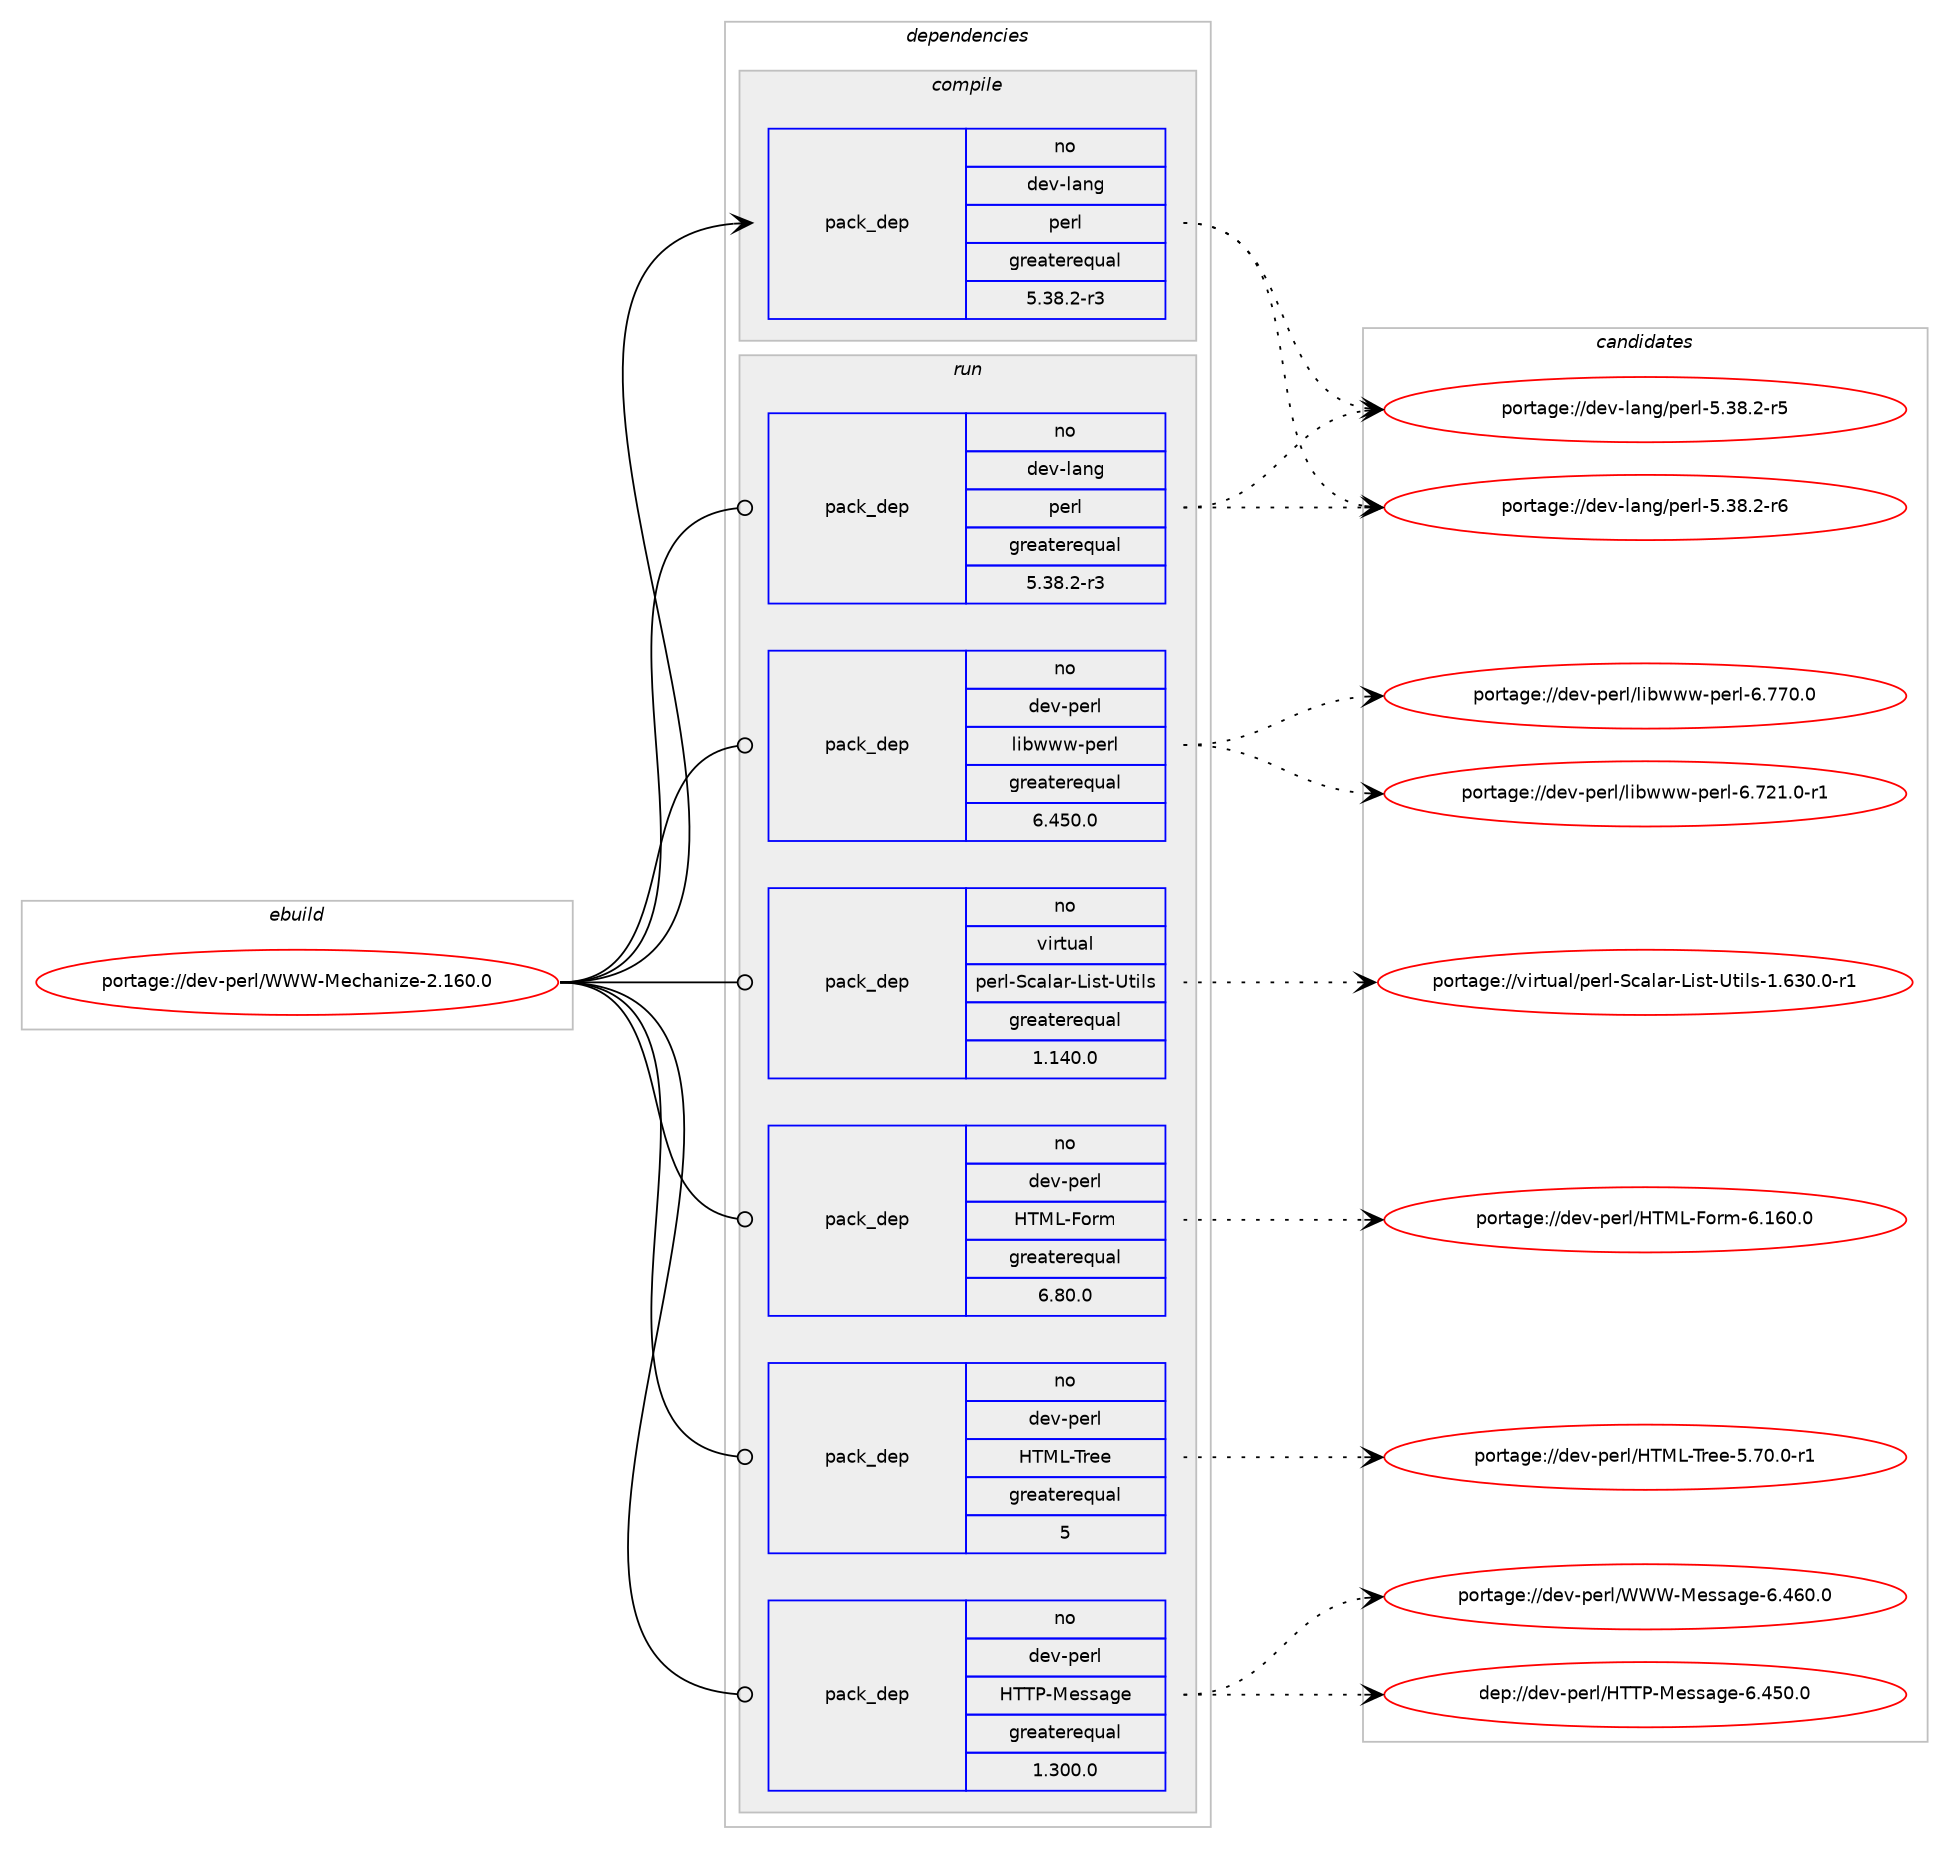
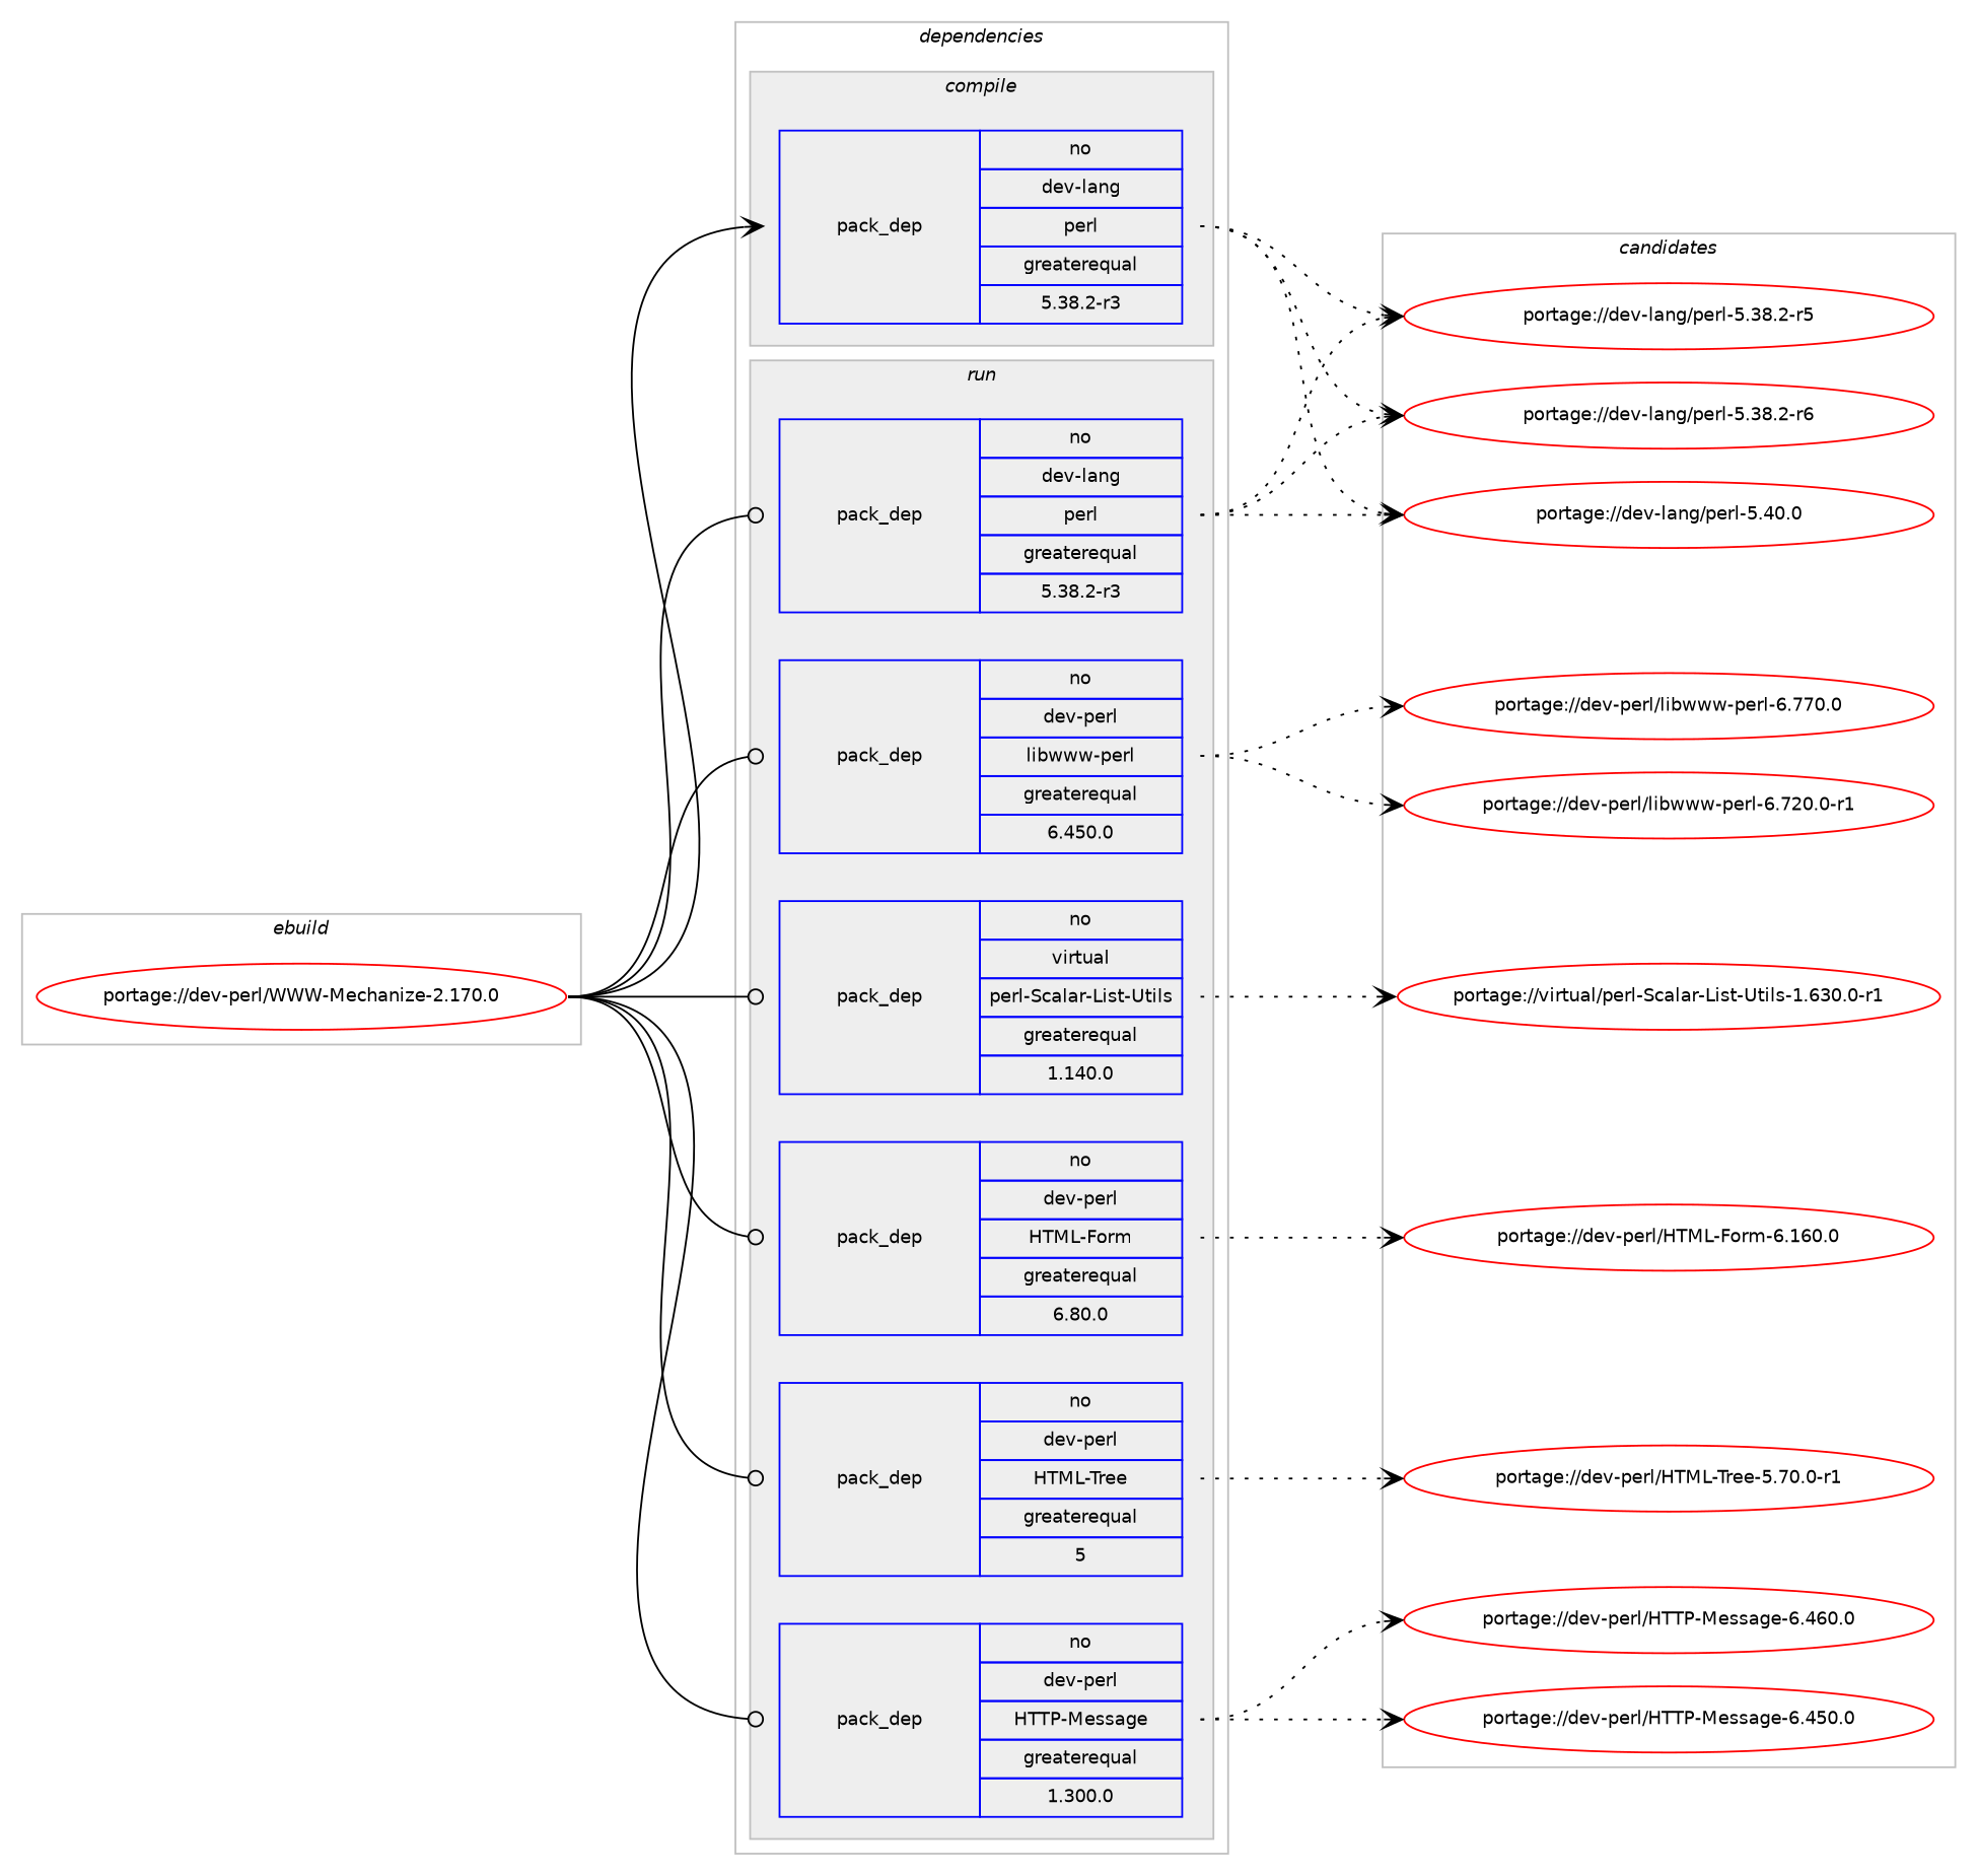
  digraph {
    compound=true
    concentrate=true
    fontname=Helvetica
    fontsize=10
    newrank=true
    rankdir=LR
    ranksep=1.5
    node [color=red fontname=Helvetica fontsize=10]
    edge [arrowhead=vee headport=w style=dotted tailport=e weight=100]
-   n1 [label="portage://dev-perl/WWW-Mechanize-2.160.0" width=4]
+   n1 [label="portage://dev-perl/WWW-Mechanize-2.170.0" width=4]
    n2 [color=blue label=<<TABLE BORDER="0" CELLBORDER="1" CELLSPACING="0" CELLPADDING="4" WIDTH="220"><TR><TD ROWSPAN="6" CELLPADDING="30">pack_dep</TD></TR><TR><TD WIDTH="110">no</TD></TR><TR><TD>dev-lang</TD></TR><TR><TD>perl</TD></TR><TR><TD>greaterequal</TD></TR><TR><TD>5.38.2-r3</TD></TR></TABLE>> shape=none]
    n3 [color=blue label=<<TABLE BORDER="0" CELLBORDER="1" CELLSPACING="0" CELLPADDING="4" WIDTH="220"><TR><TD ROWSPAN="6" CELLPADDING="30">pack_dep</TD></TR><TR><TD WIDTH="110">no</TD></TR><TR><TD>dev-lang</TD></TR><TR><TD>perl</TD></TR><TR><TD>greaterequal</TD></TR><TR><TD>5.38.2-r3</TD></TR></TABLE>> shape=none]
    n4 [color=blue label=<<TABLE BORDER="0" CELLBORDER="1" CELLSPACING="0" CELLPADDING="4" WIDTH="220"><TR><TD ROWSPAN="6" CELLPADDING="30">pack_dep</TD></TR><TR><TD WIDTH="110">no</TD></TR><TR><TD>dev-perl</TD></TR><TR><TD>HTML-Form</TD></TR><TR><TD>greaterequal</TD></TR><TR><TD>6.80.0</TD></TR></TABLE>> shape=none]
    n5 [color=blue label=<<TABLE BORDER="0" CELLBORDER="1" CELLSPACING="0" CELLPADDING="4" WIDTH="220"><TR><TD ROWSPAN="6" CELLPADDING="30">pack_dep</TD></TR><TR><TD WIDTH="110">no</TD></TR><TR><TD>dev-perl</TD></TR><TR><TD>HTML-Tree</TD></TR><TR><TD>greaterequal</TD></TR><TR><TD>5</TD></TR></TABLE>> shape=none]
    n6 [color=blue label=<<TABLE BORDER="0" CELLBORDER="1" CELLSPACING="0" CELLPADDING="4" WIDTH="220"><TR><TD ROWSPAN="6" CELLPADDING="30">pack_dep</TD></TR><TR><TD WIDTH="110">no</TD></TR><TR><TD>dev-perl</TD></TR><TR><TD>HTTP-Message</TD></TR><TR><TD>greaterequal</TD></TR><TR><TD>1.300.0</TD></TR></TABLE>> shape=none]
    n7 [color=blue label=<<TABLE BORDER="0" CELLBORDER="1" CELLSPACING="0" CELLPADDING="4" WIDTH="220"><TR><TD ROWSPAN="6" CELLPADDING="30">pack_dep</TD></TR><TR><TD WIDTH="110">no</TD></TR><TR><TD>dev-perl</TD></TR><TR><TD>libwww-perl</TD></TR><TR><TD>greaterequal</TD></TR><TR><TD>6.450.0</TD></TR></TABLE>> shape=none]
    n8 [color=blue label=<<TABLE BORDER="0" CELLBORDER="1" CELLSPACING="0" CELLPADDING="4" WIDTH="220"><TR><TD ROWSPAN="6" CELLPADDING="30">pack_dep</TD></TR><TR><TD WIDTH="110">no</TD></TR><TR><TD>virtual</TD></TR><TR><TD>perl-Scalar-List-Utils</TD></TR><TR><TD>greaterequal</TD></TR><TR><TD>1.140.0</TD></TR></TABLE>> shape=none]
    n9 [label="portage://dev-lang/perl-5.38.2-r5" width=4]
    n10 [label="portage://dev-lang/perl-5.38.2-r6" width=4]
+   n11 [label="portage://dev-lang/perl-5.40.0" width=4]
    n12 [label="portage://dev-perl/HTML-Form-6.160.0" width=4]
    n13 [label="portage://dev-perl/HTML-Tree-5.70.0-r1" width=4]
-   n14 [label="dep://dev-perl/HTTP-Message-6.450.0" width=4]
-   n15 [label="portage://dev-perl/WWW-Message-6.460.0" width=4]
-   n16 [label="portage://dev-perl/libwww-perl-6.721.0-r1" width=4]
+   n14 [label="portage://dev-perl/HTTP-Message-6.450.0" width=4]
+   n15 [label="portage://dev-perl/HTTP-Message-6.460.0" width=4]
+   n16 [label="portage://dev-perl/libwww-perl-6.720.0-r1" width=4]
    n17 [label="portage://dev-perl/libwww-perl-6.770.0" width=4]
    n18 [label="portage://virtual/perl-Scalar-List-Utils-1.630.0-r1" width=4]
    subgraph cluster_1 {
      color=gray
      label=<<i>ebuild</i>>
      rank=same
      n1
    }
    subgraph cluster_2 {
      color=gray
      label=<<i>dependencies</i>>
      subgraph cluster_3 {
        color=gray
        fillcolor="#eeeeee"
        label=<<i>compile</i>>
        style=filled
        subgraph sub_4 {
          color=gray
          fillcolor="#eeeeee"
          label=<<i>compile</i>>
          style=filled
          n2
        }
      }
      subgraph cluster_5 {
        color=gray
        fillcolor="#eeeeee"
        label=<<i>compile and run</i>>
        style=filled
      }
      subgraph cluster_6 {
        color=gray
        fillcolor="#eeeeee"
        label=<<i>run</i>>
        style=filled
        subgraph sub_7 {
          color=gray
          fillcolor="#eeeeee"
          label=<<i>run</i>>
          style=filled
          n3
        }
        subgraph sub_8 {
          color=gray
          fillcolor="#eeeeee"
          label=<<i>run</i>>
          style=filled
          n4
        }
        subgraph sub_9 {
          color=gray
          fillcolor="#eeeeee"
          label=<<i>run</i>>
          style=filled
          n5
        }
        subgraph sub_10 {
          color=gray
          fillcolor="#eeeeee"
          label=<<i>run</i>>
          style=filled
          n6
        }
        subgraph sub_11 {
          color=gray
          fillcolor="#eeeeee"
          label=<<i>run</i>>
          style=filled
          n7
        }
        subgraph sub_12 {
          color=gray
          fillcolor="#eeeeee"
          label=<<i>run</i>>
          style=filled
          n8
        }
      }
    }
    subgraph cluster_13 {
      color=gray
      label=<<i>candidates</i>>
      rank=same
      subgraph sub_14 {
        color=black
        label=<<i>candidates</i>>
        nodesep=1
        rank=same
        n9
        n10
+       n11
      }
      subgraph sub_15 {
        color=black
        label=<<i>candidates</i>>
        nodesep=1
        rank=same
        n9
        n10
+       n11
      }
      subgraph sub_16 {
        color=black
        label=<<i>candidates</i>>
        nodesep=1
        rank=same
        n12
      }
      subgraph sub_17 {
        color=black
        label=<<i>candidates</i>>
        nodesep=1
        rank=same
        n13
      }
      subgraph sub_18 {
        color=black
        label=<<i>candidates</i>>
        nodesep=1
        rank=same
        n14
        n15
      }
      subgraph sub_19 {
        color=black
        label=<<i>candidates</i>>
        nodesep=1
        rank=same
        n16
        n17
      }
      subgraph sub_20 {
        color=black
        label=<<i>candidates</i>>
        nodesep=1
        rank=same
        n18
      }
    }
    n1 -> n2 [style=solid weight=20]
    n1 -> n3 [arrowhead=odot style=solid weight=20]
    n1 -> n4 [arrowhead=odot style=solid weight=20]
    n1 -> n5 [arrowhead=odot style=solid weight=20]
    n1 -> n6 [arrowhead=odot style=solid weight=20]
    n1 -> n7 [arrowhead=odot style=solid weight=20]
    n1 -> n8 [arrowhead=odot style=solid weight=20]
    n2 -> n9
    n2 -> n10
+   n2 -> n11
    n3 -> n9
    n3 -> n10
+   n3 -> n11
    n4 -> n12
    n5 -> n13
    n6 -> n14
    n6 -> n15
    n7 -> n16
    n7 -> n17
    n8 -> n18
  }
